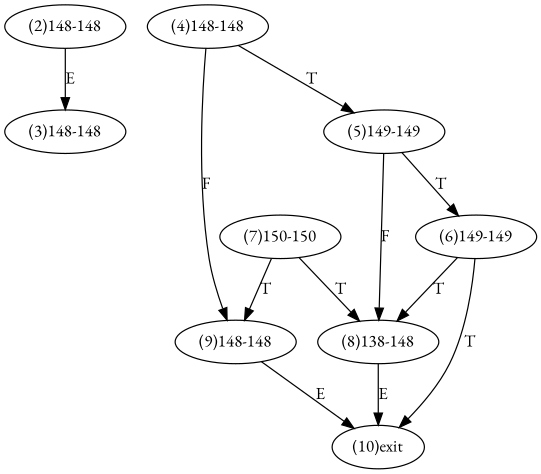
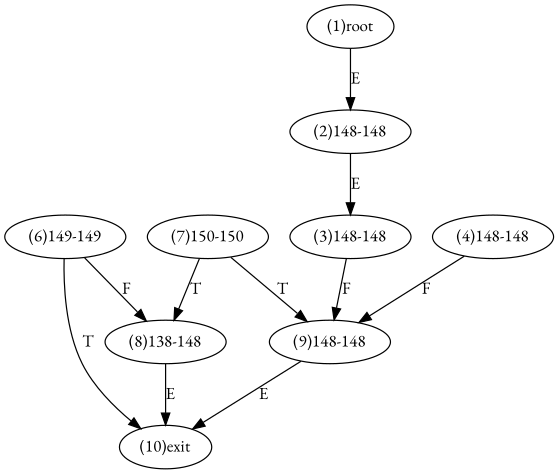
  digraph {
    fontname="EB Garamond"
    node [fontname="EB Garamond"]
    edge [fontname="EB Garamond"]
+   n1 [label="(1)root"]
    n2 [label="(2)148-148"]
    n3 [label="(3)148-148"]
    n4 [label="(9)148-148"]
    n5 [label="(10)exit"]
    n6 [label="(4)148-148"]
-   n7 [label="(5)149-149"]
    n8 [label="(6)149-149"]
    n9 [label="(8)138-148"]
    n10 [label="(7)150-150"]
+   n1 -> n2 [label=E]
    n2 -> n3 [label=E]
+   n3 -> n4 [label=F]
    n4 -> n5 [label=E]
    n6 -> n4 [label=F]
-   n6 -> n7 [label=T]
-   n7 -> n8 [label=T]
-   n7 -> n9 [label=F]
    n8 -> n5 [label=T]
-   n8 -> n9 [label=T]
+   n8 -> n9 [label=F]
    n9 -> n5 [label=E]
    n10 -> n4 [label=T]
    n10 -> n9 [label=T]
  }
